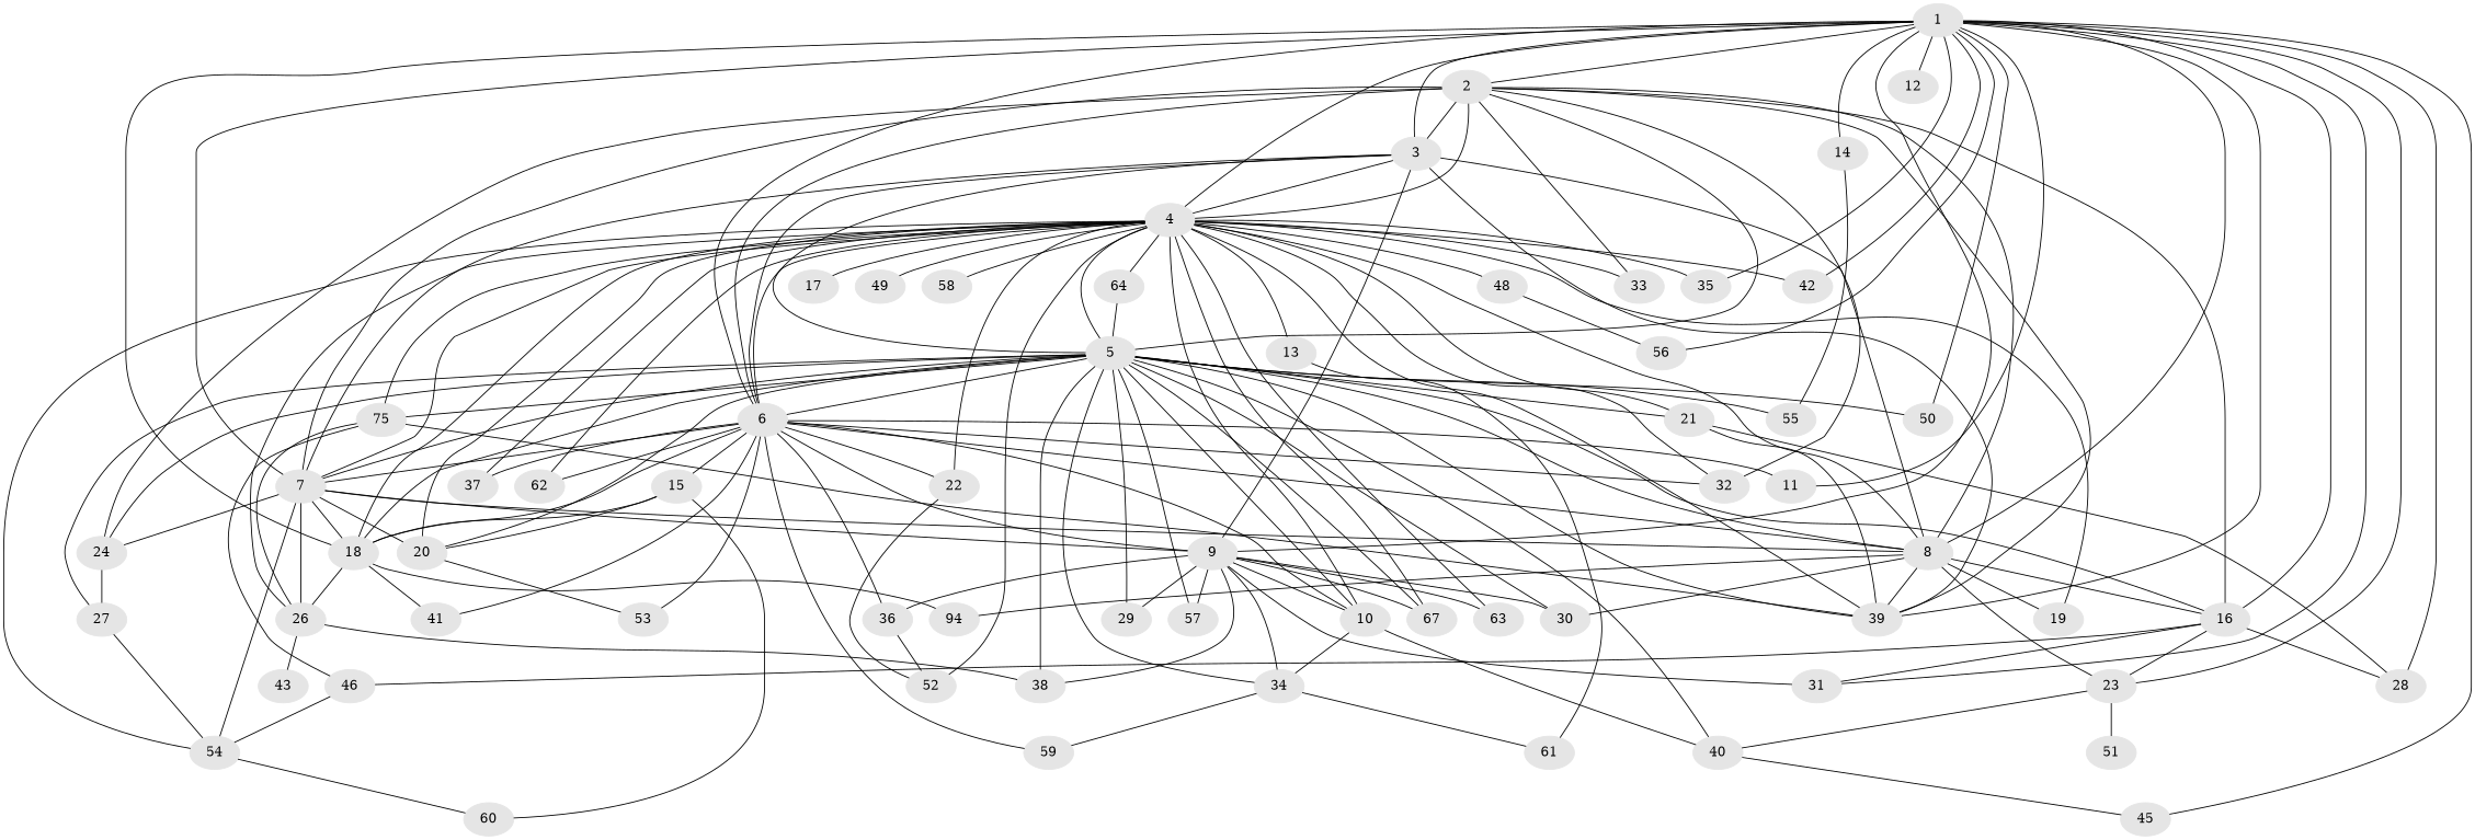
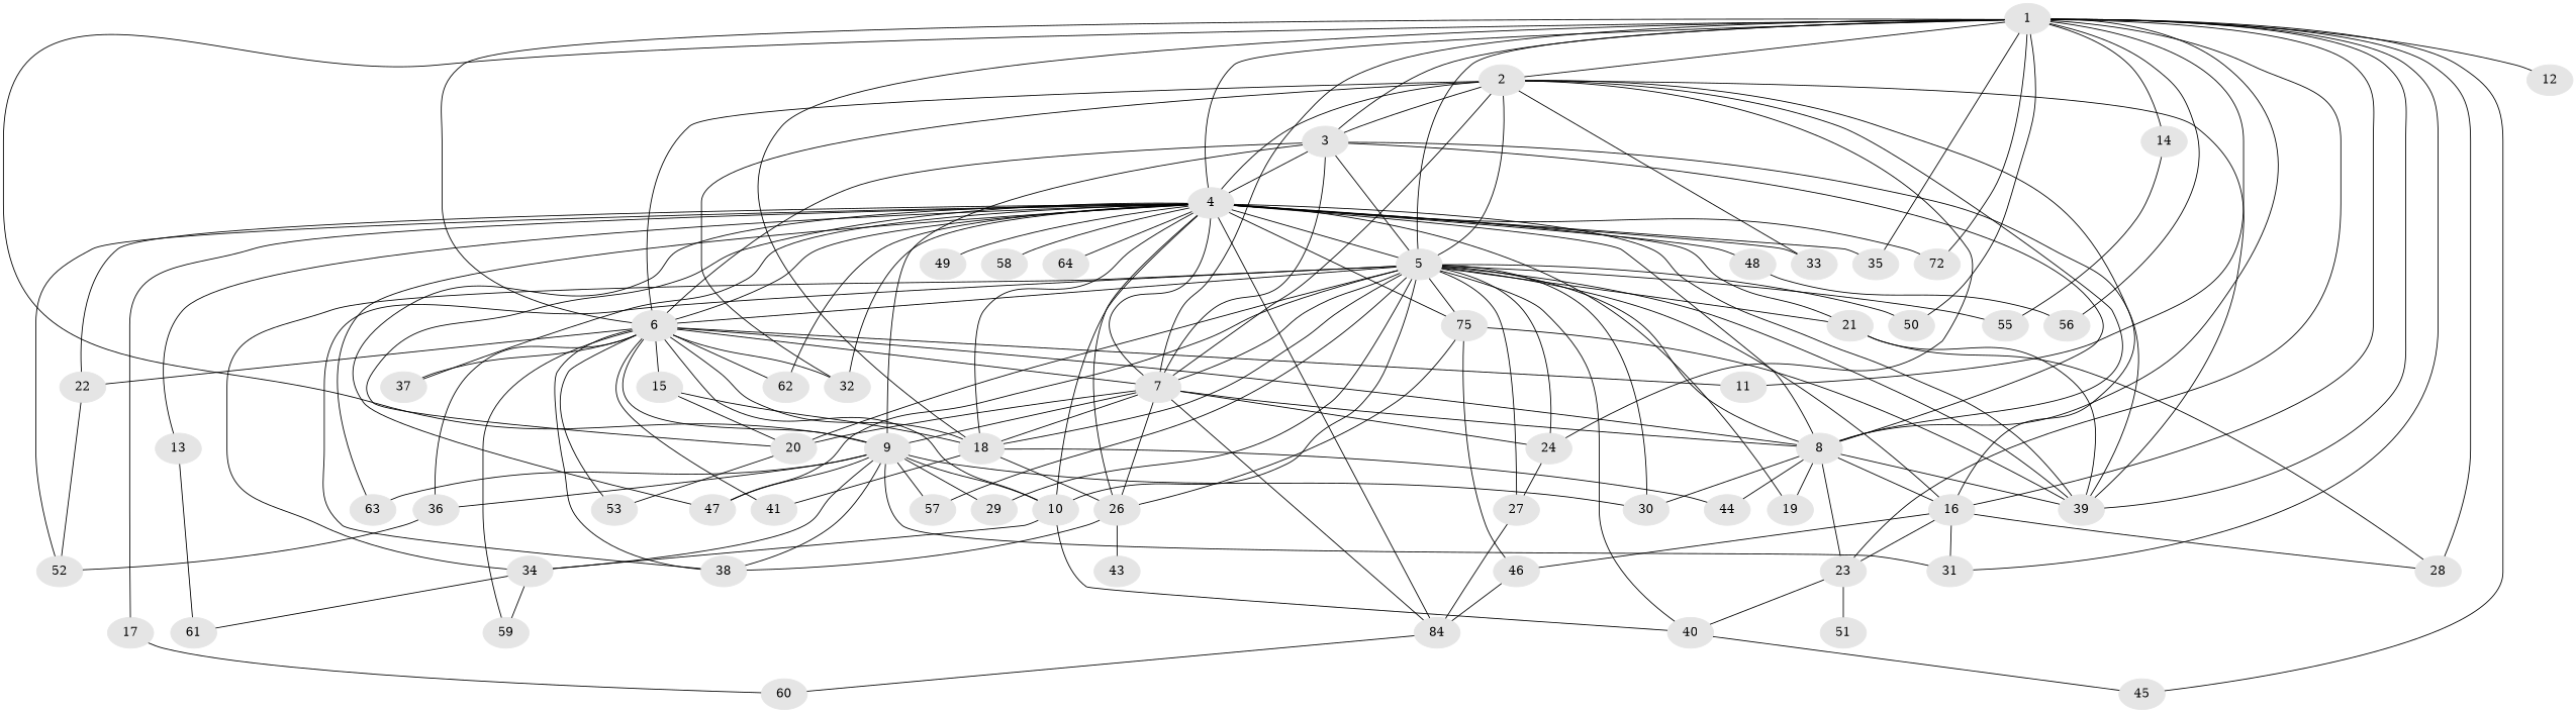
  graph {
    node [color=gray90 style=filled]
    edge [weight=1.0]
    1
    2
    3
    4
    5
    6
    7
    8
    9
    11
    12
    14
    16
    18
    23
    28
    31
    35
    39
-   42
+   42 [label=72]
    45
    50
    56
    24
    32
    33
    10
    13
    17
    19
    20
    21
    22
    n34 [label=75]
    26
    37
-   47 [label=67]
+   47
    48
    49
    52
-   54
+   54 [label=84]
    58
    62
    63
    64
    27
    29
    30
    34
    38
    40
    55
    57
    15
    36
    41
    53
    59
-   44 [label=94]
+   44
    46
    51
    61
    43
    60
    1 -- 2 [weight=3.0]
    1 -- 3
    1 -- 4
-   64 -- 5
+   1 -- 5
    1 -- 6 [weight=2.0]
    1 -- 7
    1 -- 8
    1 -- 9
    1 -- 11
    1 -- 12
    1 -- 14
    1 -- 16
    1 -- 18
    1 -- 23
    1 -- 28
    1 -- 31
    1 -- 35
    1 -- 39
    1 -- 42
    1 -- 45
    1 -- 50
    1 -- 56
    2 -- 3 [weight=3.0]
    2 -- 4 [weight=9.0]
    2 -- 5 [weight=3.0]
    2 -- 6 [weight=4.0]
    2 -- 7 [weight=2.0]
    2 -- 8 [weight=2.0]
    2 -- 16 [weight=4.0]
    2 -- 39
    2 -- 24
    2 -- 32
    2 -- 33 [weight=2.0]
    3 -- 4
    3 -- 5
    3 -- 6 [weight=2.0]
    3 -- 7
    3 -- 8
    3 -- 9 [weight=8.0]
    3 -- 39
    4 -- 5 [weight=2.0]
    4 -- 6 [weight=3.0]
    4 -- 7
    4 -- 8
    4 -- 18 [weight=2.0]
    4 -- 35
    4 -- 39 [weight=2.0]
    4 -- 42
    4 -- 32
    4 -- 33
    4 -- 10 [weight=4.0]
    4 -- 13
    4 -- 17
    4 -- 19
    4 -- 20
    4 -- 21
    4 -- 22
    4 -- n34 [weight=2.0]
    4 -- 26
    4 -- 37
    4 -- 47
    4 -- 48
    4 -- 49
    4 -- 52 [weight=2.0]
    4 -- 54
    4 -- 58
    4 -- 62
    4 -- 63
    4 -- 64
    5 -- 6 [weight=2.0]
    5 -- 7 [weight=2.0]
    5 -- 8
    5 -- 16
    5 -- 18
    5 -- 39
    5 -- 50
    5 -- 24
    5 -- 10
    5 -- 20
    5 -- 21
    5 -- n34
    5 -- 47
    5 -- 27
    5 -- 29 [weight=2.0]
    5 -- 30
    5 -- 34
    5 -- 38
    5 -- 40
    5 -- 55
    5 -- 57
    6 -- 7 [weight=2.0]
    6 -- 8 [weight=3.0]
    6 -- 9 [weight=2.0]
    6 -- 11
    6 -- 18
    6 -- 32
    6 -- 10
    6 -- 22
    6 -- 37
    6 -- 62
+   6 -- 38
    6 -- 15
    6 -- 36
    6 -- 41
    6 -- 53
    6 -- 59
    7 -- 8
    7 -- 9 [weight=2.0]
    7 -- 18
    7 -- 24
    7 -- 20 [weight=3.0]
    7 -- 26
    7 -- 54
    8 -- 16
    8 -- 23
    8 -- 39
    8 -- 19
    8 -- 30
    8 -- 44
    9 -- 31 [weight=2.0]
    9 -- 10
    9 -- 47
    9 -- 63
    9 -- 29
    9 -- 30
    9 -- 34
    9 -- 38
    9 -- 57
    9 -- 36
    14 -- 55
    16 -- 23
    16 -- 28
    16 -- 31
    16 -- 46
    18 -- 26
    18 -- 41
    18 -- 44
    23 -- 40
    23 -- 51
    24 -- 27
    10 -- 34
    10 -- 40
    13 -- 61
    20 -- 53
    21 -- 28
    21 -- 39
    22 -- 52
    n34 -- 39
    n34 -- 26
    n34 -- 46
    26 -- 38
    26 -- 43
    48 -- 56
    54 -- 60
    27 -- 54
    34 -- 59
    34 -- 61
    40 -- 45
    15 -- 18
    15 -- 20
-   15 -- 60
+   17 -- 60
    36 -- 52
    46 -- 54
  }
